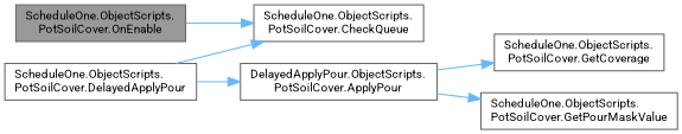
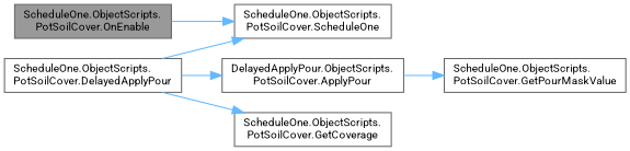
  digraph {
    fontname=Roboto
    rankdir=LR
    node [color=grey40 fillcolor=white fontname=Roboto fontsize=10 shape=box style=filled]
    edge [color=steelblue1 fontname=Roboto fontsize=10 labelfontname=Helvetica labelfontsize=10 style=solid]
    n1 [color=gray40 fillcolor=grey60 fontcolor=black height=0.2 label="ScheduleOne.ObjectScripts.\lPotSoilCover.OnEnable" width=0.4]
-   n2 [height=0.2 label="ScheduleOne.ObjectScripts.\lPotSoilCover.CheckQueue" width=0.4]
+   n2 [height=0.2 label="ScheduleOne.ObjectScripts.\lPotSoilCover.ScheduleOne" width=0.4]
    n3 [height=0.2 label="ScheduleOne.ObjectScripts.\lPotSoilCover.DelayedApplyPour" width=0.4]
    n4 [height=0.2 label="DelayedApplyPour.ObjectScripts.\lPotSoilCover.ApplyPour" width=0.4]
    n5 [height=0.2 label="ScheduleOne.ObjectScripts.\lPotSoilCover.GetCoverage" width=0.4]
    n6 [height=0.2 label="ScheduleOne.ObjectScripts.\lPotSoilCover.GetPourMaskValue" width=0.4]
    n1 -> n2
    n3 -> n2
    n3 -> n4
-   n4 -> n5
+   n3 -> n5
    n4 -> n6
  }
